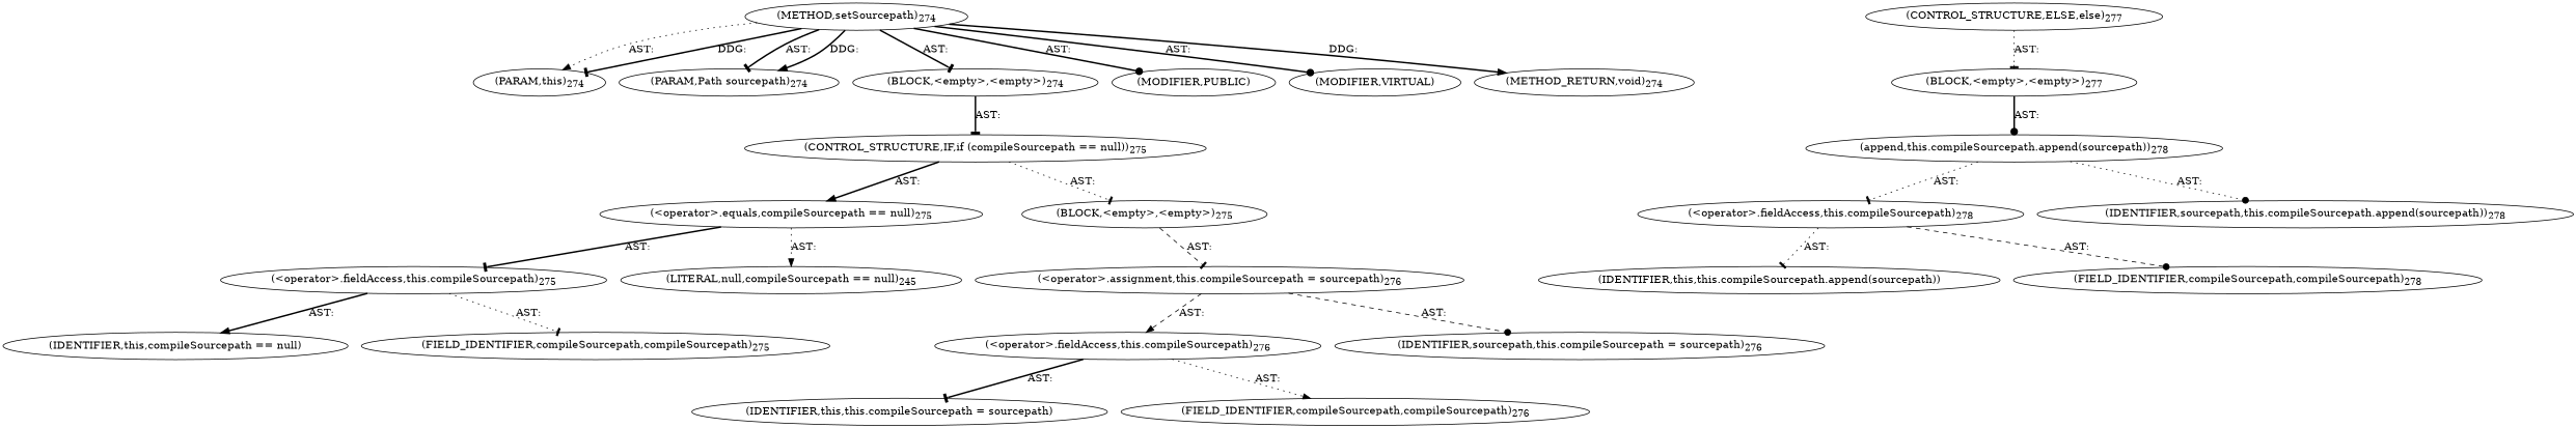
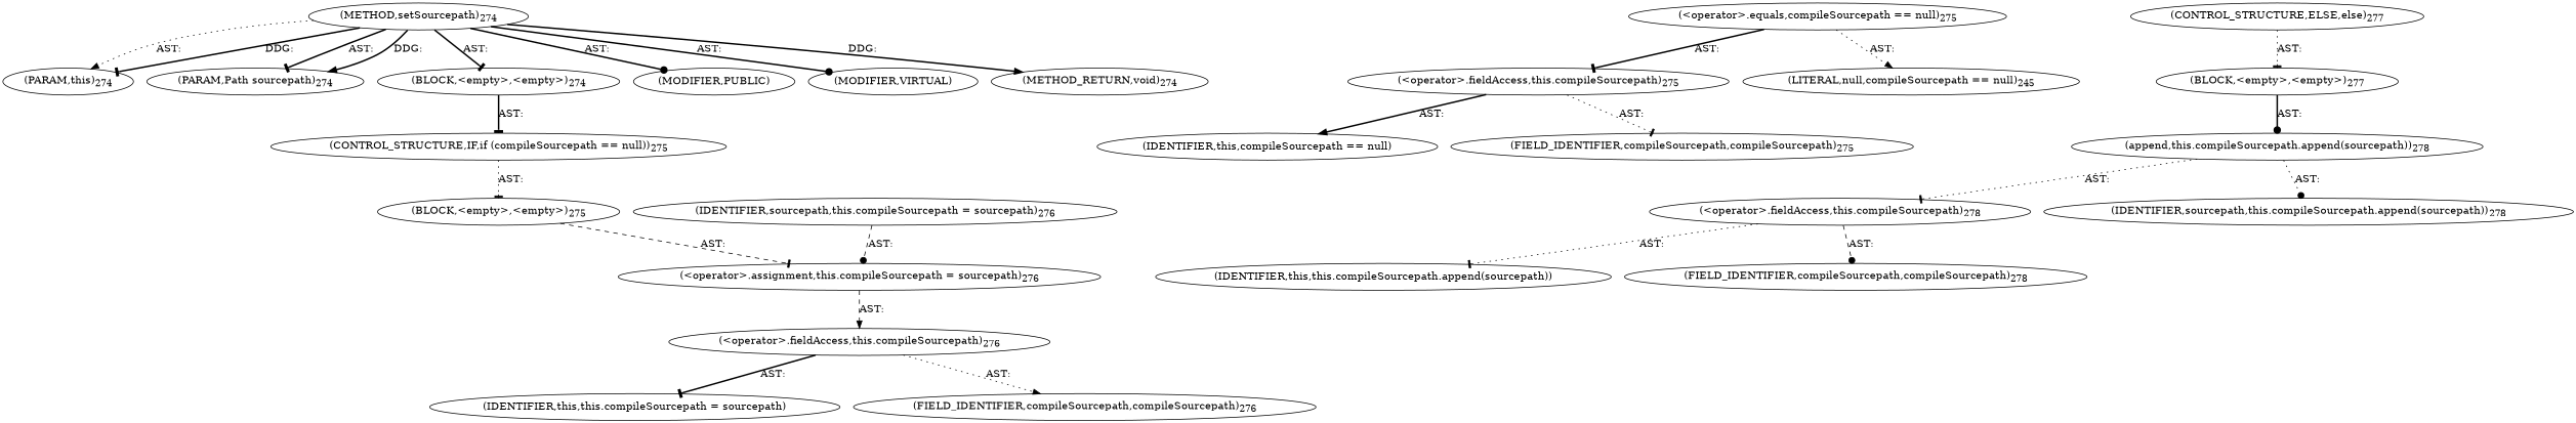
  digraph {
    edge [arrowhead=tee style=bold]
    n1 [label=<(METHOD,setSourcepath)<SUB>274</SUB>>]
    n2 [label=<(PARAM,this)<SUB>274</SUB>>]
    n3 [label=<(PARAM,Path sourcepath)<SUB>274</SUB>>]
    n4 [label=<(BLOCK,&lt;empty&gt;,&lt;empty&gt;)<SUB>274</SUB>>]
    n5 [label=<(MODIFIER,PUBLIC)>]
    n6 [label=<(MODIFIER,VIRTUAL)>]
    n7 [label=<(METHOD_RETURN,void)<SUB>274</SUB>>]
    n8 [label=<(CONTROL_STRUCTURE,IF,if (compileSourcepath == null))<SUB>275</SUB>>]
    n9 [label=<(&lt;operator&gt;.equals,compileSourcepath == null)<SUB>275</SUB>>]
    n10 [label=<(BLOCK,&lt;empty&gt;,&lt;empty&gt;)<SUB>275</SUB>>]
    n11 [label=<(&lt;operator&gt;.fieldAccess,this.compileSourcepath)<SUB>275</SUB>>]
    n12 [label=<(LITERAL,null,compileSourcepath == null)<SUB>245</SUB>>]
    n13 [label=<(&lt;operator&gt;.assignment,this.compileSourcepath = sourcepath)<SUB>276</SUB>>]
    n14 [label=<(CONTROL_STRUCTURE,ELSE,else)<SUB>277</SUB>>]
    n15 [label=<(BLOCK,&lt;empty&gt;,&lt;empty&gt;)<SUB>277</SUB>>]
    n16 [label=<(IDENTIFIER,this,compileSourcepath == null)>]
    n17 [label=<(FIELD_IDENTIFIER,compileSourcepath,compileSourcepath)<SUB>275</SUB>>]
    n18 [label=<(&lt;operator&gt;.fieldAccess,this.compileSourcepath)<SUB>276</SUB>>]
    n19 [label=<(IDENTIFIER,sourcepath,this.compileSourcepath = sourcepath)<SUB>276</SUB>>]
    n20 [label=<(IDENTIFIER,this,this.compileSourcepath = sourcepath)>]
    n21 [label=<(FIELD_IDENTIFIER,compileSourcepath,compileSourcepath)<SUB>276</SUB>>]
    n22 [label=<(append,this.compileSourcepath.append(sourcepath))<SUB>278</SUB>>]
    n23 [label=<(&lt;operator&gt;.fieldAccess,this.compileSourcepath)<SUB>278</SUB>>]
    n24 [label=<(IDENTIFIER,sourcepath,this.compileSourcepath.append(sourcepath))<SUB>278</SUB>>]
    n25 [label=<(IDENTIFIER,this,this.compileSourcepath.append(sourcepath))>]
    n26 [label=<(FIELD_IDENTIFIER,compileSourcepath,compileSourcepath)<SUB>278</SUB>>]
    n1 -> n2 [arrowhead=normal label="AST: " style=dotted]
    n1 -> n2 [label="DDG: "]
    n1 -> n3 [label="AST: "]
    n1 -> n3 [arrowhead=normal label="DDG: "]
    n1 -> n4 [label="AST: "]
    n1 -> n5 [arrowhead=dot label="AST: "]
    n1 -> n6 [arrowhead=dot label="AST: "]
    n1 -> n7 [arrowhead=normal label="DDG: "]
    n4 -> n8 [label="AST: "]
-   n8 -> n9 [arrowhead=normal label="AST: "]
    n8 -> n10 [label="AST: " style=dotted]
    n9 -> n11 [label="AST: "]
    n9 -> n12 [arrowhead=normal label="AST: " style=dotted]
    n10 -> n13 [label="AST: " style=dashed]
    n11 -> n16 [arrowhead=normal label="AST: "]
    n11 -> n17 [label="AST: " style=dotted]
    n13 -> n18 [arrowhead=normal label="AST: " style=dashed]
-   n13 -> n19 [arrowhead=dot label="AST: " style=dashed]
+   n19 -> n13 [arrowhead=dot label="AST: " style=dashed]
    n14 -> n15 [label="AST: " style=dotted]
    n15 -> n22 [arrowhead=dot label="AST: "]
    n18 -> n20 [label="AST: "]
    n18 -> n21 [arrowhead=normal label="AST: " style=dotted]
    n22 -> n23 [label="AST: " style=dotted]
    n22 -> n24 [arrowhead=dot label="AST: " style=dotted]
    n23 -> n25 [label="AST: " style=dotted]
    n23 -> n26 [arrowhead=dot label="AST: " style=dashed]
  }
